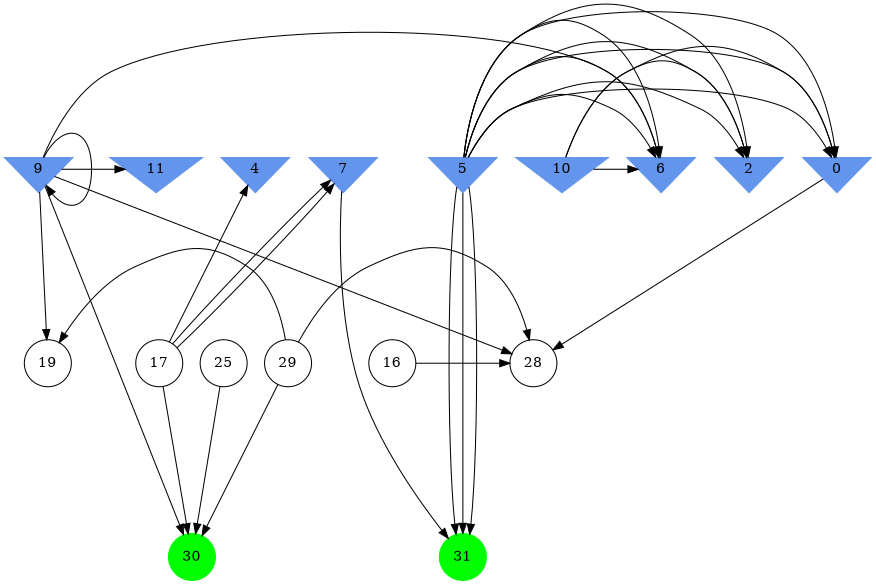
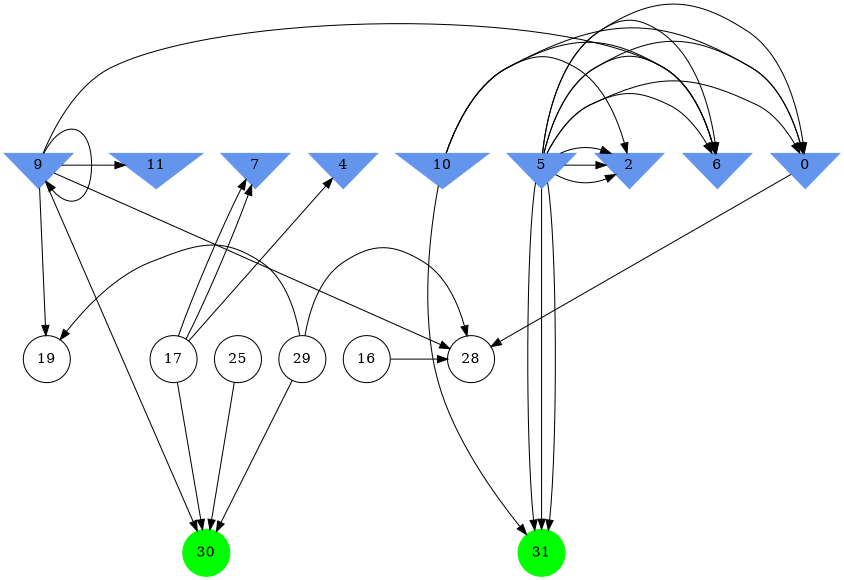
  digraph {
    ranksep=2.0
    node [color=cornflowerblue shape=invtriangle style=filled]
    0
    2
    4
    5
    6
    7
    9
    10
    11
    16 [color=black shape=circle style=""]
    17 [color=black shape=circle style=""]
    19 [color=black shape=circle style=""]
    25 [color=black shape=circle style=""]
    28 [color=black shape=circle style=""]
    29 [color=black shape=circle style=""]
    30 [color=green shape=circle]
    31 [color=green shape=circle]
    subgraph sub_1 {
      rank=same
      0
      2
      4
      5
      6
      7
      9
      10
      11
    }
    subgraph sub_2 {
      rank=same
      16
      17
      19
      25
      28
      29
    }
    subgraph sub_3 {
      rank=same
      30
      31
    }
    0 -> 28
    5 -> 0
    5 -> 0
    5 -> 0
    5 -> 2
    5 -> 2
    5 -> 2
    5 -> 6
    5 -> 6
    5 -> 6
    5 -> 31
    5 -> 31
    5 -> 31
    9 -> 6
    9 -> 9
    9 -> 11
    9 -> 19
    9 -> 28
    9 -> 30
    10 -> 0
    10 -> 2
    10 -> 6
-   7 -> 31
+   10 -> 31
    16 -> 28
    17 -> 4
    17 -> 7
    17 -> 7
    17 -> 30
    25 -> 30
    29 -> 19
    29 -> 28
    29 -> 30
  }
